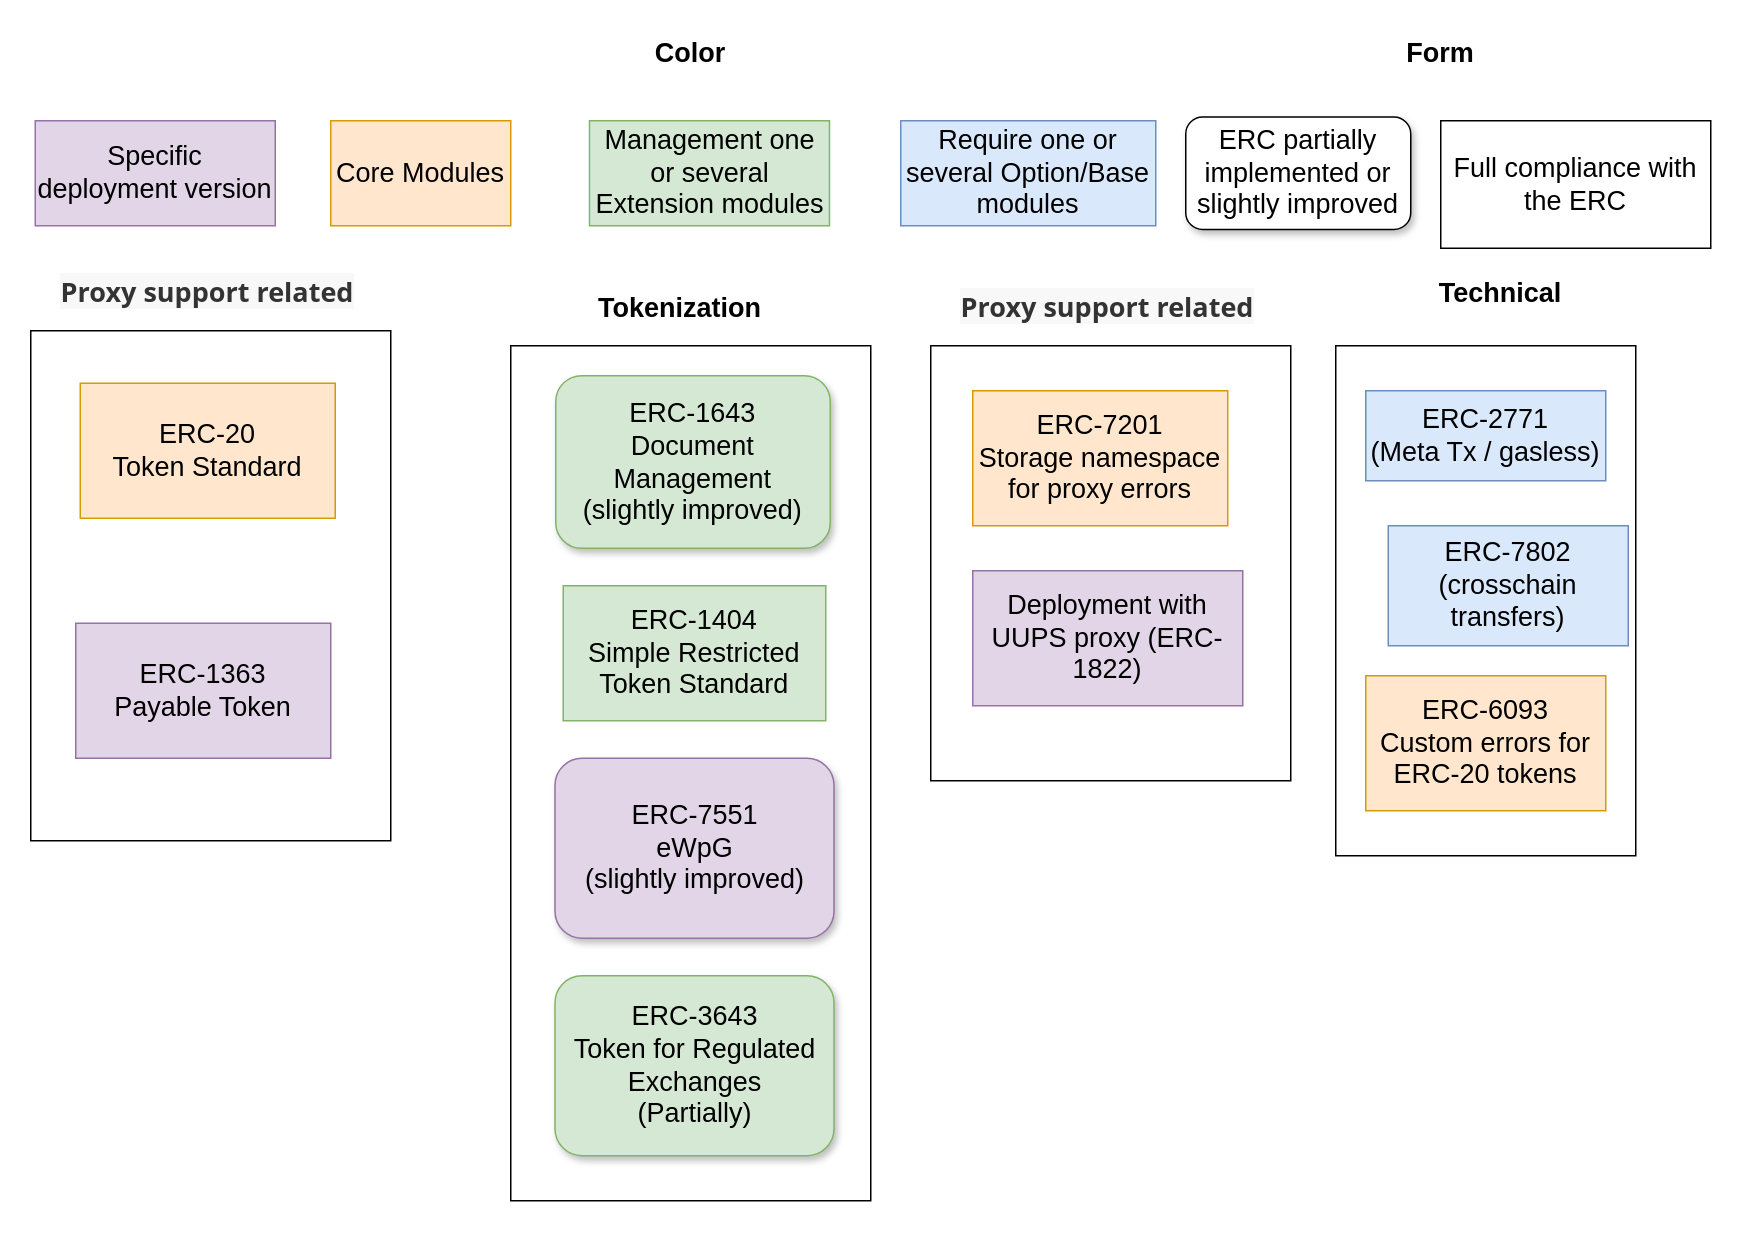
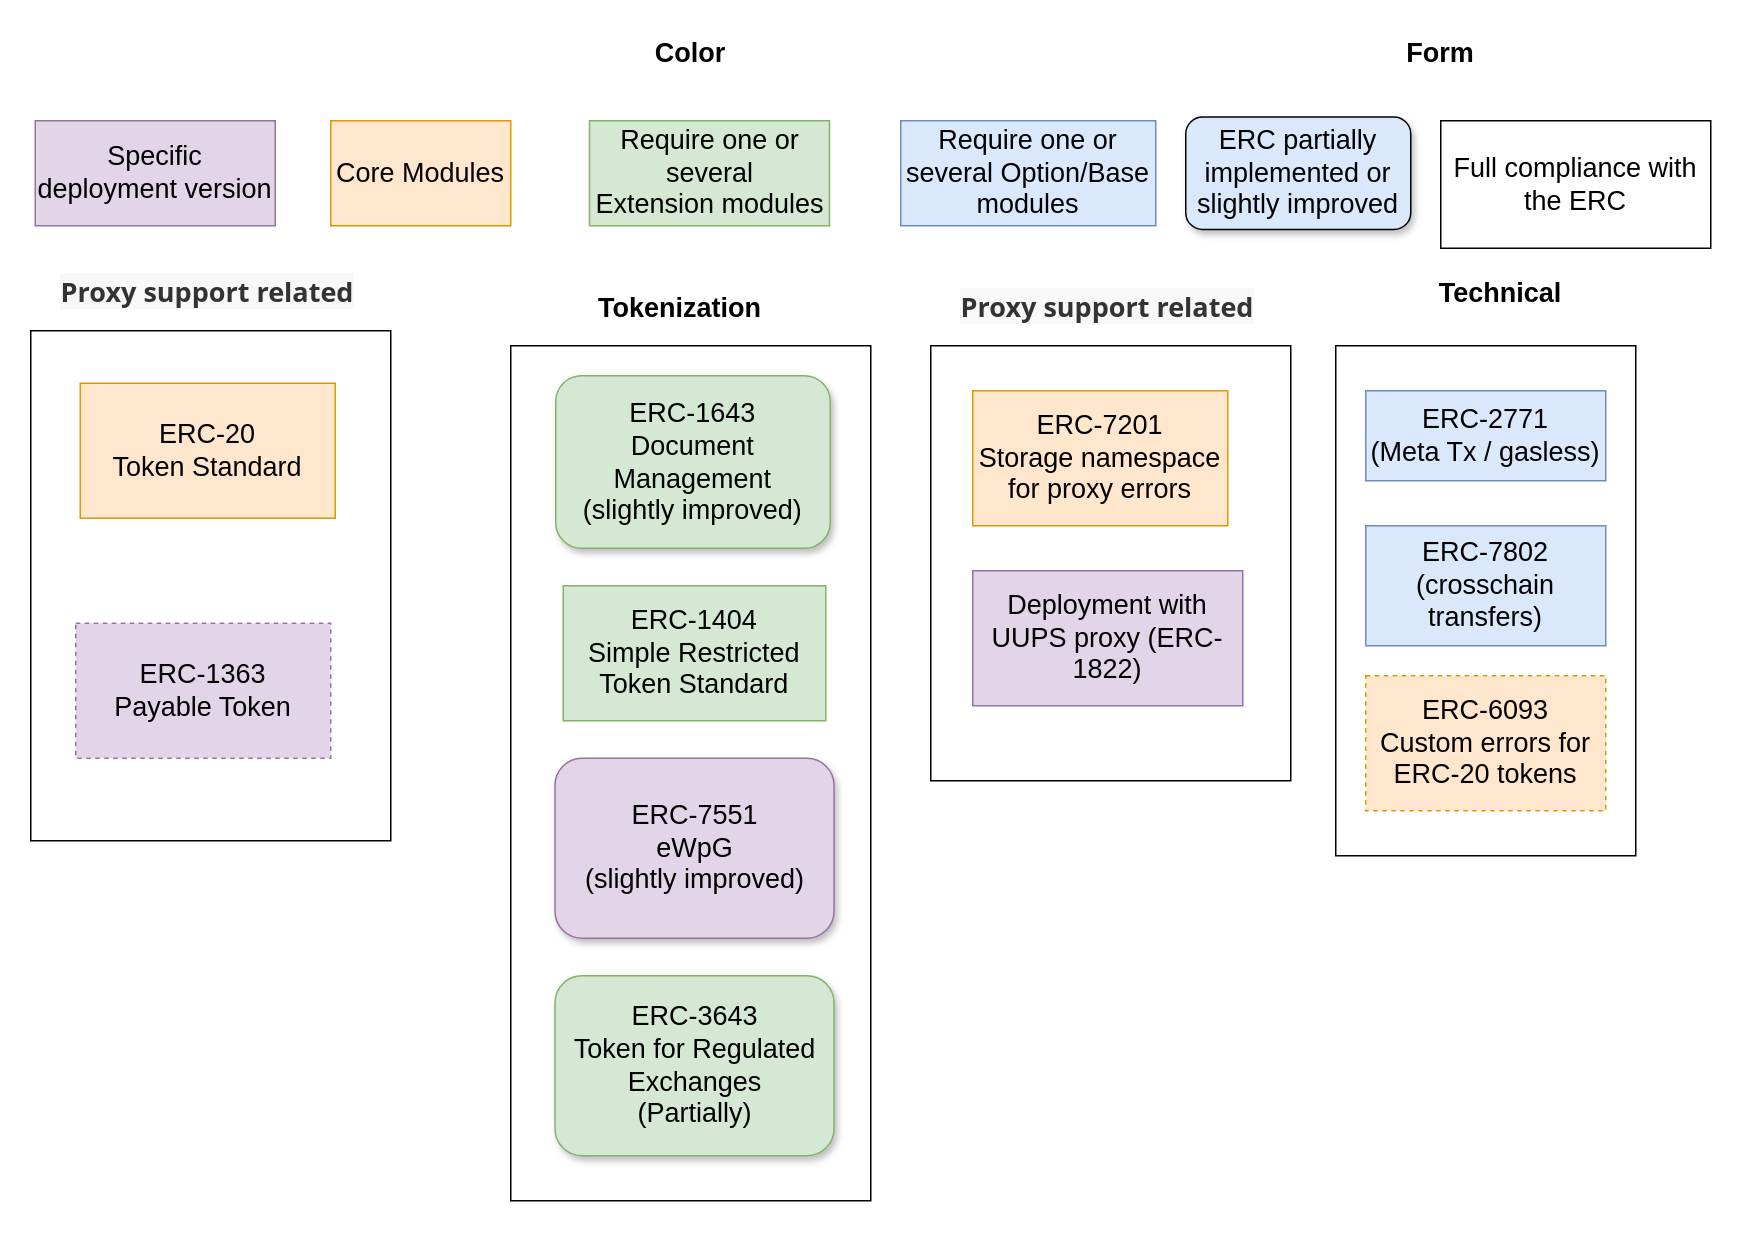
  <mxCell id="0" />
  <mxCell id="1" parent="0" />
  <mxCell id="2" value="" style="rounded=0;whiteSpace=wrap;html=1;fontSize=18;" parent="1" vertex="1"><mxGeometry x="340" y="230" width="240" height="570" as="geometry" /></mxCell>
  <mxCell id="3" value="Tokenization" style="text;html=1;strokeColor=none;fillColor=none;align=center;verticalAlign=middle;whiteSpace=wrap;rounded=0;fontStyle=1;fontSize=18;" parent="1" vertex="1"><mxGeometry x="352.5" y="190" width="200" height="30" as="geometry" /></mxCell>
  <mxCell id="4" value="" style="rounded=0;whiteSpace=wrap;html=1;fontSize=18;" parent="1" vertex="1"><mxGeometry x="620" y="230" width="240" height="290" as="geometry" /></mxCell>
  <mxCell id="5" value="&lt;strong style=&quot;box-sizing: border-box; color: rgb(51, 51, 51); font-family: &amp;quot;Open Sans&amp;quot;, &amp;quot;Clear Sans&amp;quot;, &amp;quot;Helvetica Neue&amp;quot;, Helvetica, Arial, &amp;quot;Segoe UI Emoji&amp;quot;, sans-serif; font-size: 18px; text-align: left; background-color: rgb(248, 248, 248);&quot;&gt;&lt;span style=&quot;box-sizing: border-box; font-size: 18px;&quot; class=&quot;md-plain&quot;&gt;Proxy support related&lt;/span&gt;&lt;/strong&gt;" style="text;html=1;strokeColor=none;fillColor=none;align=center;verticalAlign=middle;whiteSpace=wrap;rounded=0;fontSize=18;" parent="1" vertex="1"><mxGeometry x="623" y="190" width="230" height="30" as="geometry" /></mxCell>
  <mxCell id="6" value="ERC-7201&lt;br&gt;Storage namespace for proxy errors" style="rounded=0;whiteSpace=wrap;html=1;fontSize=18;fillColor=#ffe6cc;strokeColor=#d79b00;" parent="1" vertex="1"><mxGeometry x="648" y="260" width="170" height="90" as="geometry" /></mxCell>
  <mxCell id="7" value="" style="rounded=0;whiteSpace=wrap;html=1;fontSize=18;" parent="1" vertex="1"><mxGeometry x="890" y="230" width="200" height="340" as="geometry" /></mxCell>
  <mxCell id="8" value="Technical" style="text;html=1;strokeColor=none;fillColor=none;align=center;verticalAlign=middle;whiteSpace=wrap;rounded=0;fontSize=18;fontStyle=1" parent="1" vertex="1"><mxGeometry x="970" y="180" width="60" height="30" as="geometry" /></mxCell>
  <mxCell id="9" value="ERC-2771&lt;br style=&quot;font-size: 18px;&quot;&gt;(Meta Tx / gasless)&lt;br style=&quot;font-size: 18px;&quot;&gt;" style="rounded=0;whiteSpace=wrap;html=1;fontSize=18;fillColor=#dae8fc;strokeColor=#6c8ebf;" parent="1" vertex="1"><mxGeometry x="910" y="260" width="160" height="60" as="geometry" /></mxCell>
- <mxCell id="10" value="ERC-6093&lt;br style=&quot;font-size: 18px;&quot;&gt;Custom errors for ERC-20 tokens" style="rounded=0;whiteSpace=wrap;html=1;fontSize=18;fillColor=#ffe6cc;strokeColor=#d79b00;" parent="1" vertex="1"><mxGeometry x="910" y="450" width="160" height="90" as="geometry" /></mxCell>
- <mxCell id="11" value="ERC-7802&lt;br style=&quot;font-size: 18px;&quot;&gt;(crosschain transfers)" style="rounded=0;whiteSpace=wrap;html=1;fontSize=18;fillColor=#dae8fc;strokeColor=#6c8ebf;" parent="1" vertex="1"><mxGeometry x="925" y="350" width="160" height="80" as="geometry" /></mxCell>
+ <mxCell id="10" value="ERC-6093&lt;br style=&quot;font-size: 18px;&quot;&gt;Custom errors for ERC-20 tokens" style="rounded=0;whiteSpace=wrap;html=1;fontSize=18;fillColor=#ffe6cc;strokeColor=#d79b00;dashed=1;" parent="1" vertex="1"><mxGeometry x="910" y="450" width="160" height="90" as="geometry" /></mxCell>
+ <mxCell id="11" value="ERC-7802&lt;br style=&quot;font-size: 18px;&quot;&gt;(crosschain transfers)" style="rounded=0;whiteSpace=wrap;html=1;fontSize=18;fillColor=#dae8fc;strokeColor=#6c8ebf;" parent="1" vertex="1"><mxGeometry x="910" y="350" width="160" height="80" as="geometry" /></mxCell>
  <mxCell id="12" value="Deployment with UUPS proxy (ERC-1822)" style="rounded=0;whiteSpace=wrap;html=1;fontSize=18;fillColor=#e1d5e7;strokeColor=#9673a6;" parent="1" vertex="1"><mxGeometry x="648" y="380" width="180" height="90" as="geometry" /></mxCell>
  <mxCell id="13" value="ERC-1404&lt;br&gt;Simple Restricted Token Standard" style="rounded=0;whiteSpace=wrap;html=1;fontSize=18;fillColor=#d5e8d4;strokeColor=#82b366;" parent="1" vertex="1"><mxGeometry x="375" y="390" width="175" height="90" as="geometry" /></mxCell>
  <mxCell id="14" value="" style="rounded=0;whiteSpace=wrap;html=1;fontSize=18;" parent="1" vertex="1"><mxGeometry x="20" y="220" width="240" height="340" as="geometry" /></mxCell>
  <mxCell id="15" value="&lt;strong style=&quot;box-sizing: border-box; color: rgb(51, 51, 51); font-family: &amp;quot;Open Sans&amp;quot;, &amp;quot;Clear Sans&amp;quot;, &amp;quot;Helvetica Neue&amp;quot;, Helvetica, Arial, &amp;quot;Segoe UI Emoji&amp;quot;, sans-serif; font-size: 18px; text-align: left; background-color: rgb(248, 248, 248);&quot;&gt;&lt;span style=&quot;box-sizing: border-box; font-size: 18px;&quot; class=&quot;md-plain&quot;&gt;Proxy support related&lt;/span&gt;&lt;/strong&gt;" style="text;html=1;strokeColor=none;fillColor=none;align=center;verticalAlign=middle;whiteSpace=wrap;rounded=0;fontSize=18;" parent="1" vertex="1"><mxGeometry x="23" y="180" width="230" height="30" as="geometry" /></mxCell>
  <mxCell id="16" value="ERC-20&lt;br&gt;Token Standard" style="rounded=0;whiteSpace=wrap;html=1;fontSize=18;fillColor=#ffe6cc;strokeColor=#d79b00;" parent="1" vertex="1"><mxGeometry x="53" y="255" width="170" height="90" as="geometry" /></mxCell>
- <mxCell id="17" value="ERC-1363&lt;br&gt;Payable Token" style="rounded=0;whiteSpace=wrap;html=1;fontSize=18;fillColor=#e1d5e7;strokeColor=#9673a6;" parent="1" vertex="1"><mxGeometry x="50" y="415" width="170" height="90" as="geometry" /></mxCell>
+ <mxCell id="17" value="ERC-1363&lt;br&gt;Payable Token" style="rounded=0;whiteSpace=wrap;html=1;fontSize=18;fillColor=#e1d5e7;strokeColor=#9673a6;dashed=1;" parent="1" vertex="1"><mxGeometry x="50" y="415" width="170" height="90" as="geometry" /></mxCell>
  <mxCell id="18" value="Core Modules" style="rounded=0;whiteSpace=wrap;html=1;fontSize=18;fillColor=#ffe6cc;strokeColor=#d79b00;" parent="1" vertex="1"><mxGeometry x="220" y="80" width="120" height="70" as="geometry" /></mxCell>
  <mxCell id="19" value="Specific deployment version" style="rounded=0;whiteSpace=wrap;html=1;fontSize=18;fillColor=#e1d5e7;strokeColor=#9673a6;" parent="1" vertex="1"><mxGeometry x="23" y="80" width="160" height="70" as="geometry" /></mxCell>
- <mxCell id="20" value="Management one or several&lt;br&gt;Extension modules" style="rounded=0;whiteSpace=wrap;html=1;fontSize=18;fillColor=#d5e8d4;strokeColor=#82b366;" parent="1" vertex="1"><mxGeometry x="392.5" y="80" width="160" height="70" as="geometry" /></mxCell>
+ <mxCell id="20" value="Require one or several&lt;br&gt;Extension modules" style="rounded=0;whiteSpace=wrap;html=1;fontSize=18;fillColor=#d5e8d4;strokeColor=#82b366;" parent="1" vertex="1"><mxGeometry x="392.5" y="80" width="160" height="70" as="geometry" /></mxCell>
  <mxCell id="21" value="Require one or several Option/Base modules" style="rounded=0;whiteSpace=wrap;html=1;fontSize=18;fillColor=#dae8fc;strokeColor=#6c8ebf;" parent="1" vertex="1"><mxGeometry x="600" y="80" width="170" height="70" as="geometry" /></mxCell>
- <mxCell id="22" value="&lt;font style=&quot;font-size: 18px;&quot;&gt;ERC partially implemented or slightly improved&lt;/font&gt;" style="rounded=1;whiteSpace=wrap;html=1;glass=0;sketch=0;shadow=1;" parent="1" vertex="1"><mxGeometry x="790" y="77.5" width="150" height="75" as="geometry" /></mxCell>
+ <mxCell id="22" value="&lt;font style=&quot;font-size: 18px;&quot;&gt;ERC partially implemented or slightly improved&lt;/font&gt;" style="rounded=1;whiteSpace=wrap;html=1;glass=0;sketch=0;shadow=1;fillColor=#dae8fc;" parent="1" vertex="1"><mxGeometry x="790" y="77.5" width="150" height="75" as="geometry" /></mxCell>
  <mxCell id="23" value="&lt;font style=&quot;font-size: 18px;&quot;&gt;Full compliance with the ERC&lt;/font&gt;" style="rounded=0;whiteSpace=wrap;html=1;shadow=0;glass=0;sketch=0;" parent="1" vertex="1"><mxGeometry x="960" y="80" width="180" height="85" as="geometry" /></mxCell>
  <mxCell id="24" value="&lt;span style=&quot;font-size: 18px;&quot;&gt;ERC-1643&lt;/span&gt;&lt;br style=&quot;font-size: 18px;&quot;&gt;&lt;span style=&quot;font-size: 18px;&quot;&gt;Document Management&lt;/span&gt;&lt;br style=&quot;font-size: 18px;&quot;&gt;&lt;span style=&quot;font-size: 18px;&quot;&gt;(slightly improved)&lt;/span&gt;" style="rounded=1;whiteSpace=wrap;html=1;glass=0;sketch=0;shadow=1;fillColor=#d5e8d4;strokeColor=#82b366;" parent="1" vertex="1"><mxGeometry x="370" y="250" width="183" height="115" as="geometry" /></mxCell>
  <mxCell id="25" value="&lt;font style=&quot;font-size: 18px;&quot;&gt;ERC-3643&lt;br&gt;Token for Regulated Exchanges&lt;br&gt;(Partially)&lt;/font&gt;" style="rounded=1;whiteSpace=wrap;html=1;glass=0;sketch=0;shadow=1;fillColor=#d5e8d4;strokeColor=#82b366;" parent="1" vertex="1"><mxGeometry x="369.5" y="650" width="186" height="120" as="geometry" /></mxCell>
  <mxCell id="26" value="&lt;span style=&quot;font-size: 18px;&quot;&gt;ERC-7551&lt;/span&gt;&lt;br style=&quot;font-size: 18px;&quot;&gt;&lt;span style=&quot;font-size: 18px;&quot;&gt;eWpG&lt;/span&gt;&lt;br style=&quot;font-size: 18px;&quot;&gt;&lt;span style=&quot;font-size: 18px;&quot;&gt;(slightly improved)&lt;/span&gt;" style="rounded=1;whiteSpace=wrap;html=1;glass=0;sketch=0;shadow=1;fillColor=#e1d5e7;strokeColor=#9673a6;" parent="1" vertex="1"><mxGeometry x="369.5" y="505" width="186" height="120" as="geometry" /></mxCell>
  <mxCell id="27" value="Color" style="text;html=1;strokeColor=none;fillColor=none;align=center;verticalAlign=middle;whiteSpace=wrap;rounded=0;shadow=1;glass=0;sketch=0;fontSize=18;fontStyle=1" parent="1" vertex="1"><mxGeometry x="430" y="20" width="60" height="30" as="geometry" /></mxCell>
  <mxCell id="28" value="Form" style="text;html=1;strokeColor=none;fillColor=none;align=center;verticalAlign=middle;whiteSpace=wrap;rounded=0;shadow=1;glass=0;sketch=0;fontSize=18;fontStyle=1" parent="1" vertex="1"><mxGeometry x="930" y="20" width="60" height="30" as="geometry" /></mxCell>
